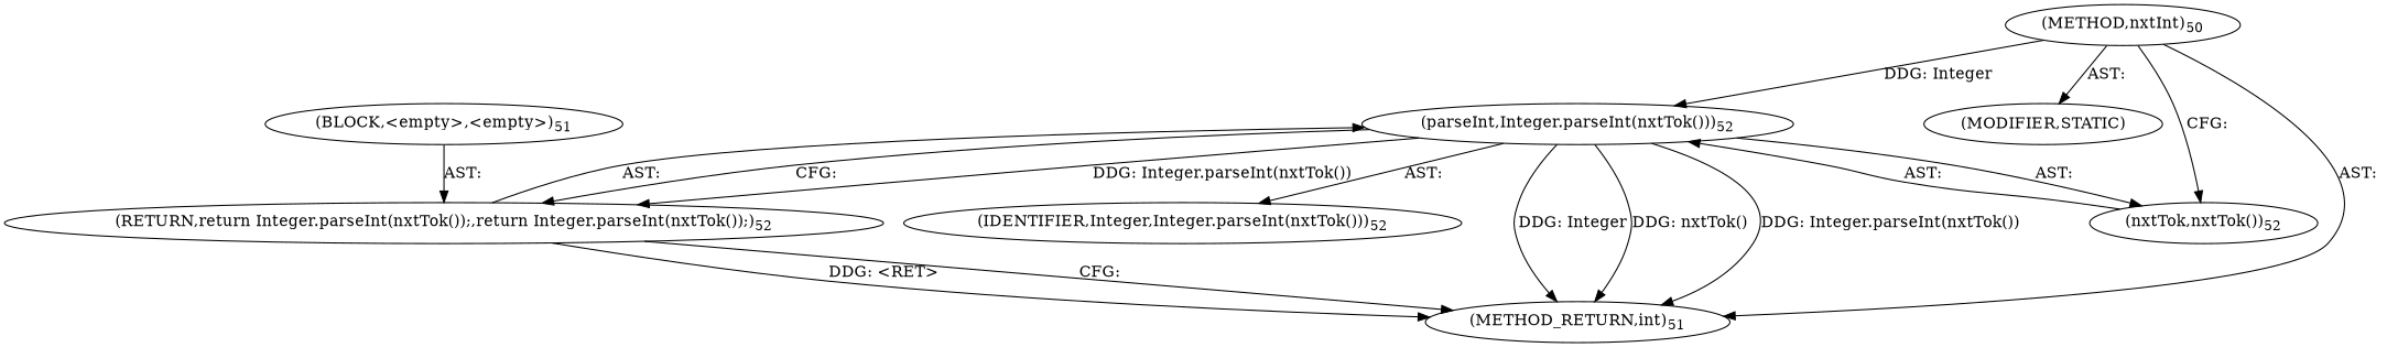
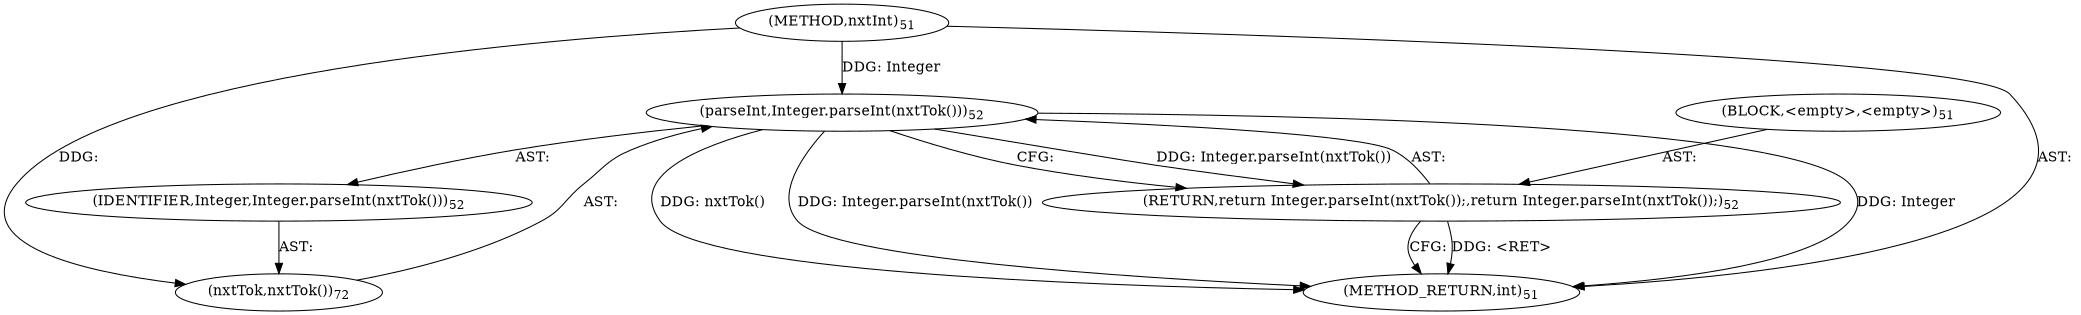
  digraph {
-   n1 [label=<(METHOD,nxtInt)<SUB>50</SUB>>]
+   n1 [label=<(METHOD,nxtInt)<SUB>51</SUB>>]
    n2 [label=<(parseInt,Integer.parseInt(nxtTok()))<SUB>52</SUB>>]
-   n3 [label=<(nxtTok,nxtTok())<SUB>52</SUB>>]
-   n4 [label=<(MODIFIER,STATIC)>]
+   n3 [label=<(nxtTok,nxtTok())<SUB>72</SUB>>]
    n5 [label=<(METHOD_RETURN,int)<SUB>51</SUB>>]
    n6 [label=<(BLOCK,&lt;empty&gt;,&lt;empty&gt;)<SUB>51</SUB>>]
    n7 [label=<(RETURN,return Integer.parseInt(nxtTok());,return Integer.parseInt(nxtTok());)<SUB>52</SUB>>]
    n8 [label=<(IDENTIFIER,Integer,Integer.parseInt(nxtTok()))<SUB>52</SUB>>]
    n1 -> n2 [label="DDG: Integer"]
-   n1 -> n3 [label="CFG: "]
-   n1 -> n4 [label="AST: "]
+   n1 -> n3 [label="DDG: "]
    n1 -> n5 [label="AST: "]
-   n2 -> n3 [label="AST: "]
+   n8 -> n3 [label="AST: "]
    n2 -> n5 [label="DDG: Integer"]
    n2 -> n5 [label="DDG: nxtTok()"]
    n2 -> n5 [label="DDG: Integer.parseInt(nxtTok())"]
    n2 -> n7 [label="CFG: "]
    n2 -> n7 [label="DDG: Integer.parseInt(nxtTok())"]
    n2 -> n8 [label="AST: "]
    n3 -> n2 [label="AST: "]
    n6 -> n7 [label="AST: "]
    n7 -> n2 [label="AST: "]
    n7 -> n5 [label="CFG: "]
    n7 -> n5 [label="DDG: &lt;RET&gt;"]
  }
